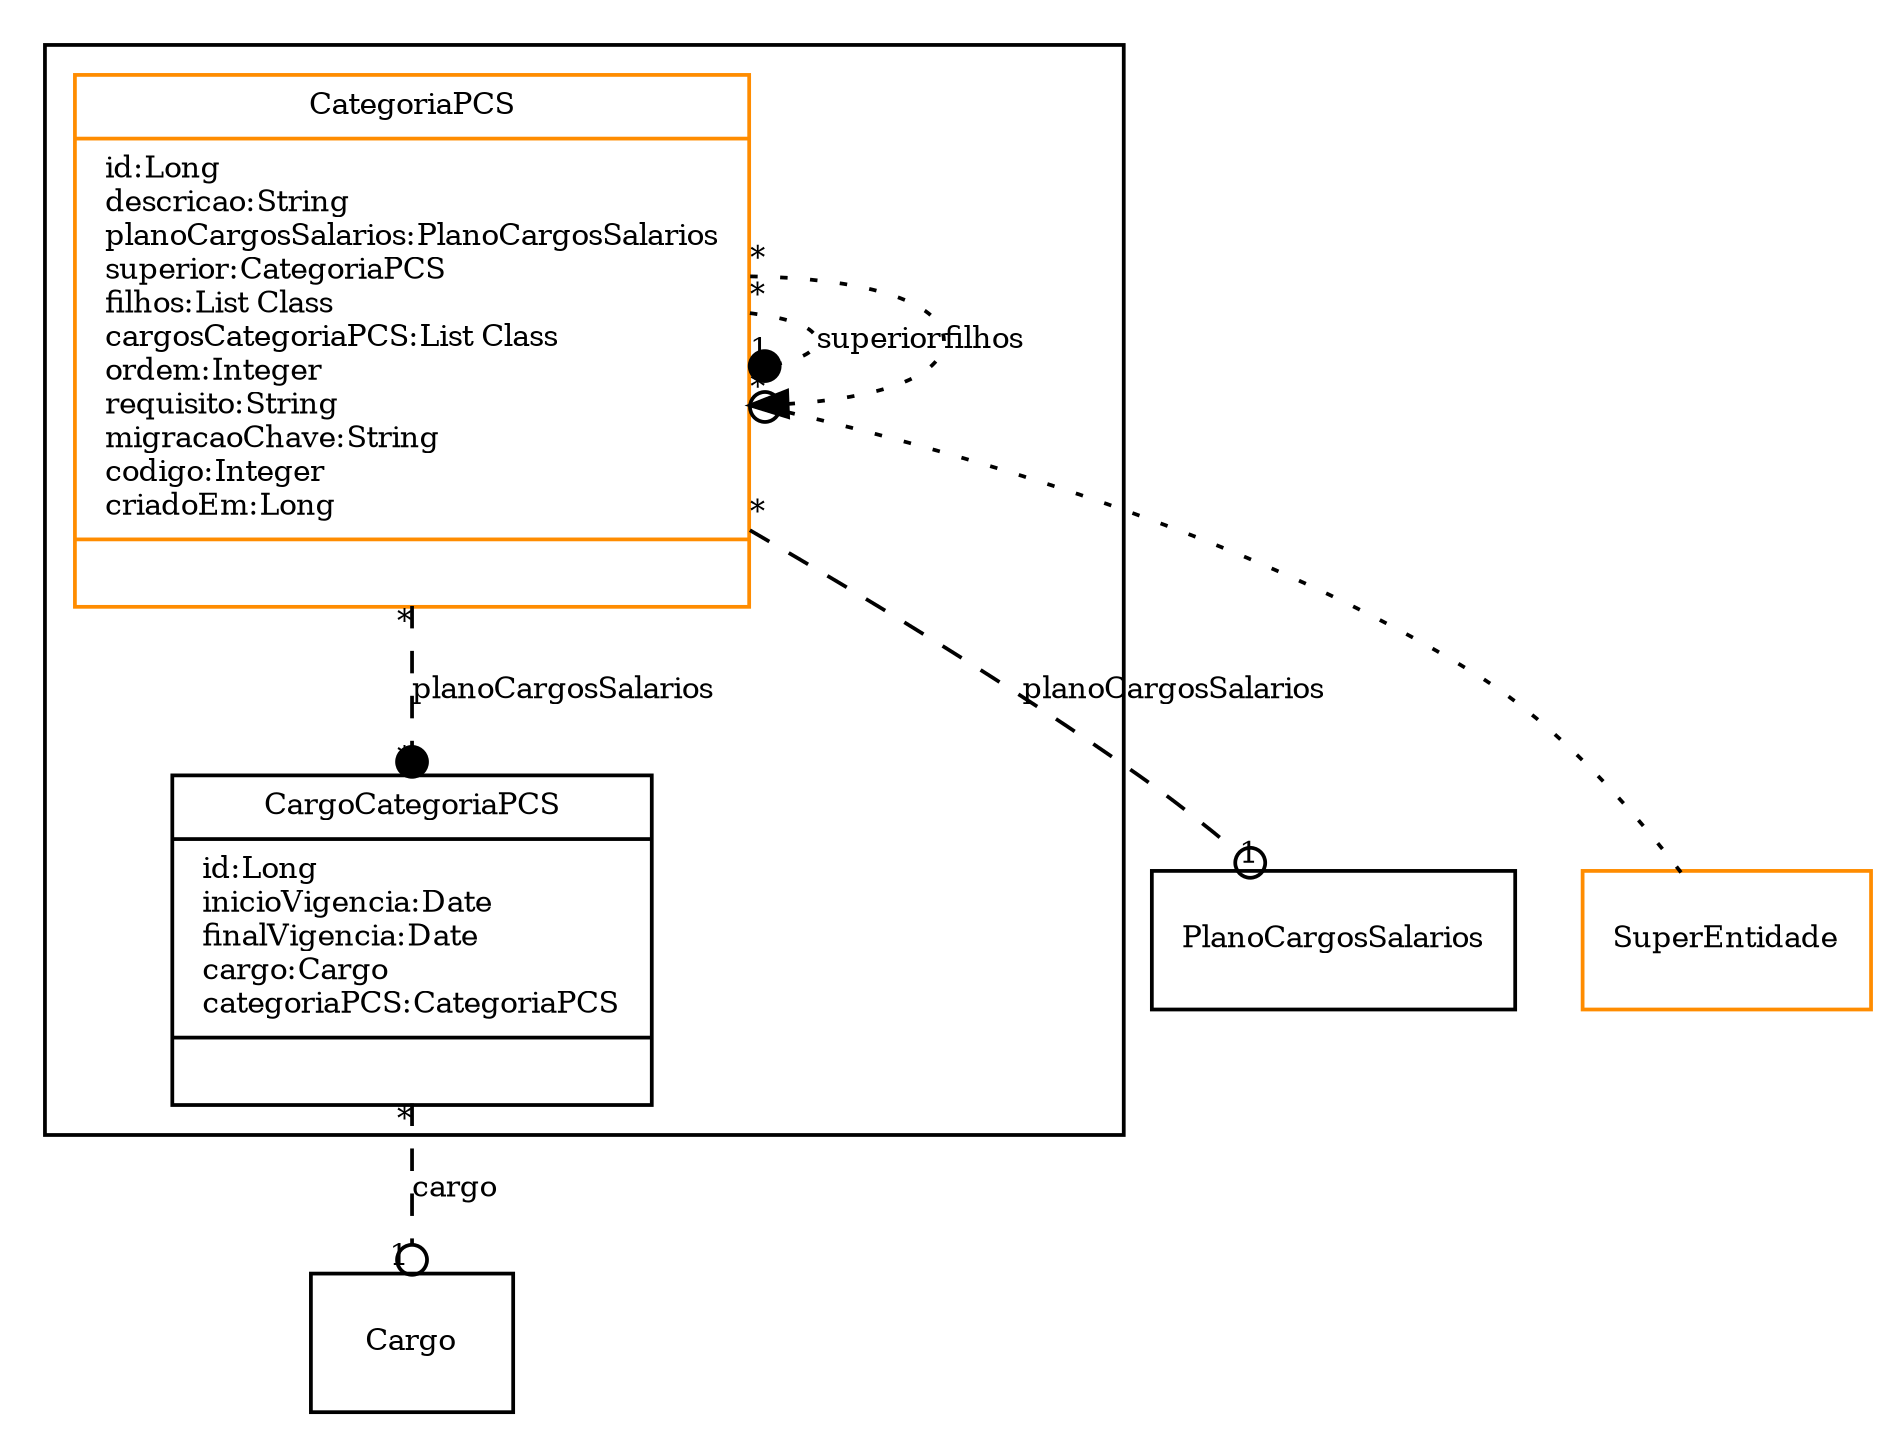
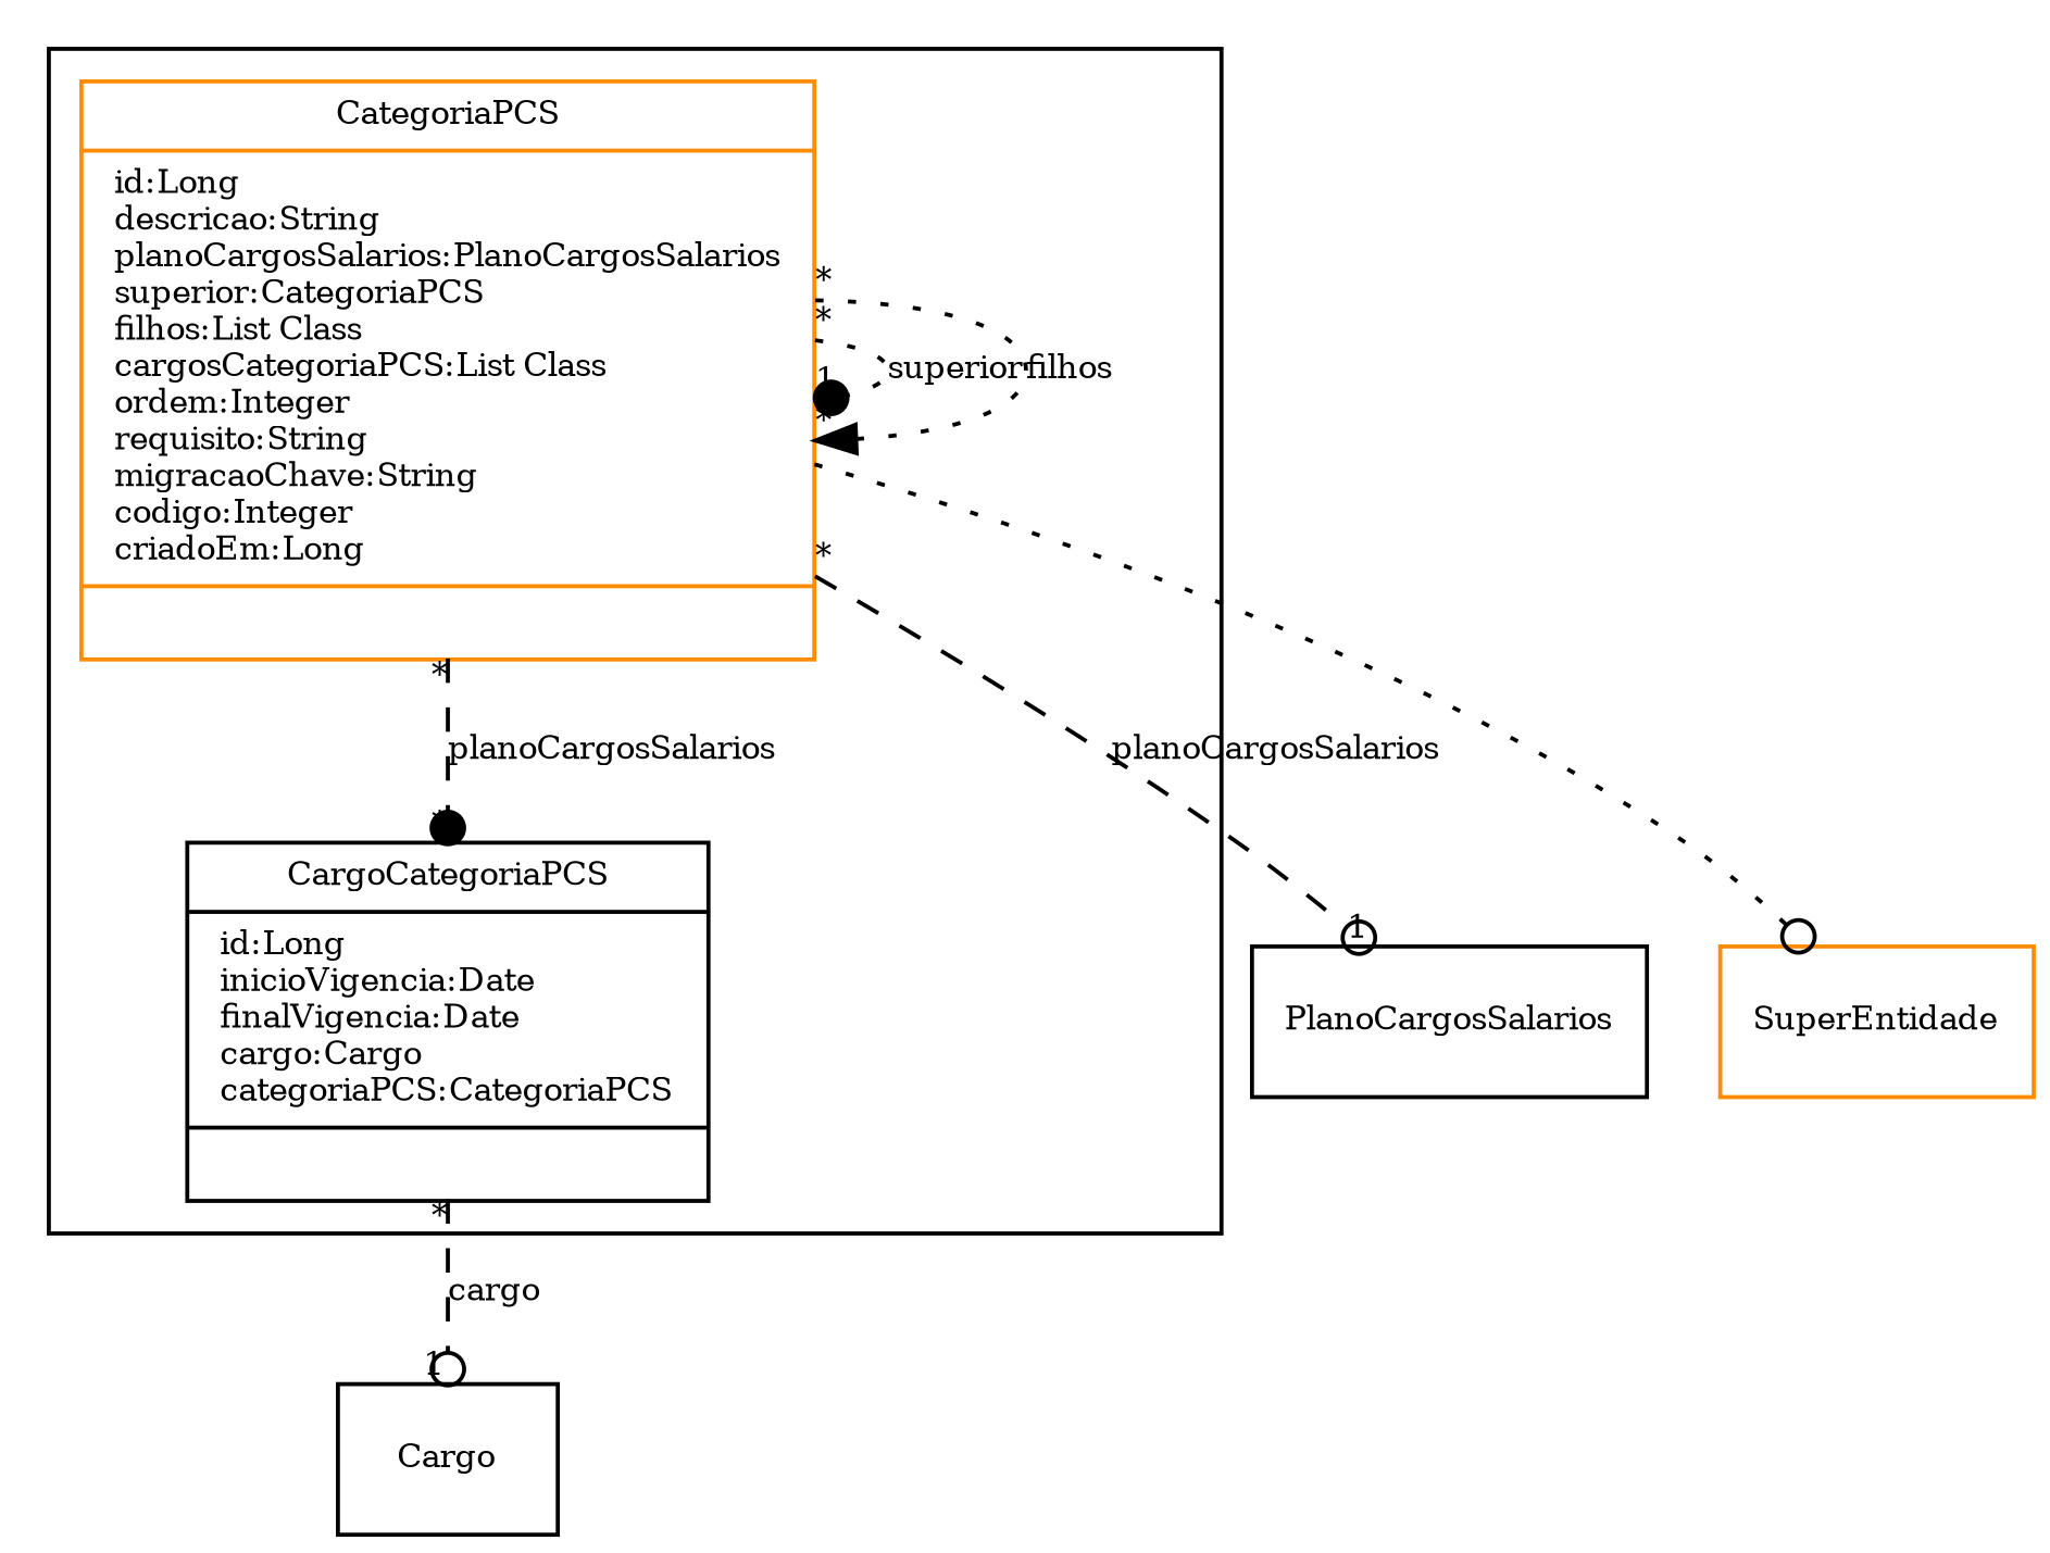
  digraph {
    fontname="Times-Roman"
    fontsize=8
    node [color=black fontname="Times-Roman" fontsize=8 shape=record]
    edge [arrowhead=odot fontname="Times-Roman" fontsize=8 headlabel=1 style=dotted taillabel="*"]
    n1 [color=darkorange label="{CategoriaPCS|id:Long\ldescricao:String\lplanoCargosSalarios:PlanoCargosSalarios\lsuperior:CategoriaPCS\lfilhos:List Class\lcargosCategoriaPCS:List Class\lordem:Integer\lrequisito:String\lmigracaoChave:String\lcodigo:Integer\lcriadoEm:Long\l|\l}"]
    n2 [label="{CargoCategoriaPCS|id:Long\linicioVigencia:Date\lfinalVigencia:Date\lcargo:Cargo\lcategoriaPCS:CategoriaPCS\l|\l}"]
    PlanoCargosSalarios
    SuperEntidade [color=darkorange]
    Cargo
    subgraph cluster_1 {
      n1
      n2
    }
    n1 -> n1 [arrowhead=dot label=superior]
    n1 -> n1 [arrowhead=normal headlabel="*" label=filhos]
    n1 -> n2 [arrowhead=dot headlabel="*" label=planoCargosSalarios style=dashed]
    n1 -> PlanoCargosSalarios [label=planoCargosSalarios style=dashed]
-   SuperEntidade -> n1 [headlabel="" taillabel=""]
+   n1 -> SuperEntidade [headlabel="" taillabel=""]
    n2 -> Cargo [label=cargo style=dashed]
  }
